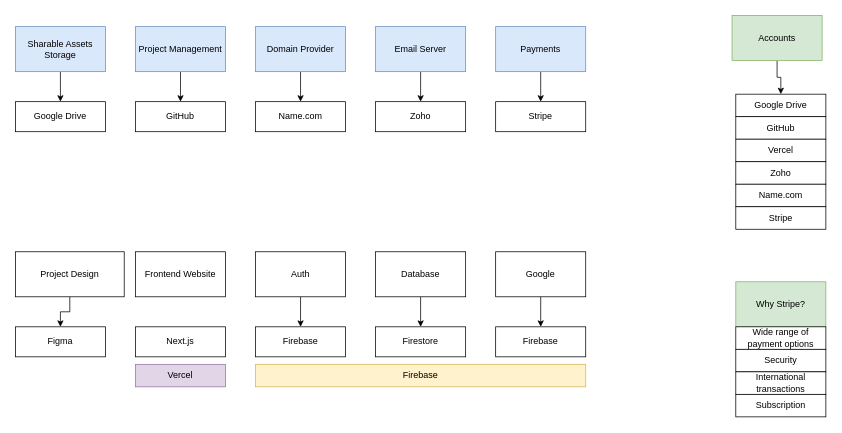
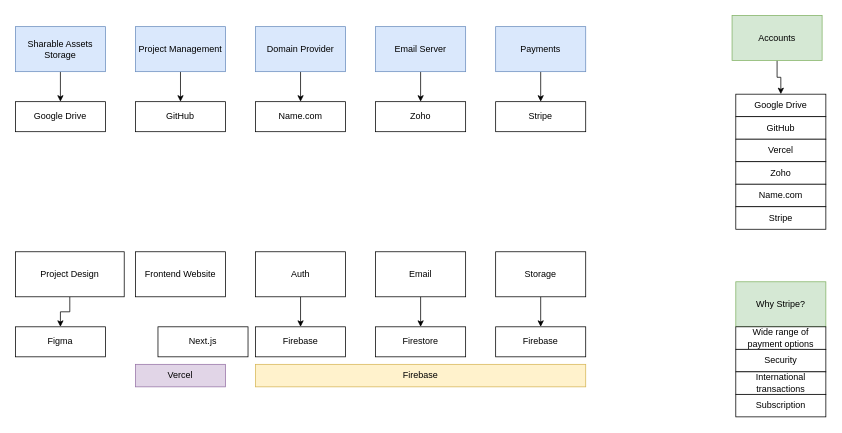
  <mxCell id="0" />
  <mxCell id="1" parent="0" />
  <mxCell id="2" style="edgeStyle=orthogonalEdgeStyle;rounded=0;orthogonalLoop=1;jettySize=auto;html=1;entryX=0.5;entryY=0;entryDx=0;entryDy=0;" parent="1" source="3" target="6" edge="1"><mxGeometry relative="1" as="geometry" /></mxCell>
  <mxCell id="3" value="Sharable Assets Storage" style="rounded=0;whiteSpace=wrap;html=1;fillColor=#dae8fc;strokeColor=#6c8ebf;" parent="1" vertex="1"><mxGeometry x="20" y="35" width="120" height="60" as="geometry" /></mxCell>
  <mxCell id="4" value="Frontend Website" style="rounded=0;whiteSpace=wrap;html=1;" parent="1" vertex="1"><mxGeometry x="180" y="335" width="120" height="60" as="geometry" /></mxCell>
- <mxCell id="5" value="Next.js" style="rounded=0;whiteSpace=wrap;html=1;" parent="1" vertex="1"><mxGeometry x="180" y="435" width="120" height="40" as="geometry" /></mxCell>
+ <mxCell id="5" value="Next.js" style="rounded=0;whiteSpace=wrap;html=1;" parent="1" vertex="1"><mxGeometry x="210" y="435" width="120" height="40" as="geometry" /></mxCell>
  <mxCell id="6" value="Google Drive" style="rounded=0;whiteSpace=wrap;html=1;" parent="1" vertex="1"><mxGeometry x="20" y="135" width="120" height="40" as="geometry" /></mxCell>
  <mxCell id="7" value="" style="edgeStyle=orthogonalEdgeStyle;rounded=0;orthogonalLoop=1;jettySize=auto;html=1;" parent="1" source="8" target="9" edge="1"><mxGeometry relative="1" as="geometry" /></mxCell>
- <mxCell id="8" value="Database" style="rounded=0;whiteSpace=wrap;html=1;" parent="1" vertex="1"><mxGeometry x="500" y="335" width="120" height="60" as="geometry" /></mxCell>
+ <mxCell id="8" value="Email" style="rounded=0;whiteSpace=wrap;html=1;" parent="1" vertex="1"><mxGeometry x="500" y="335" width="120" height="60" as="geometry" /></mxCell>
  <mxCell id="9" value="Firestore" style="rounded=0;whiteSpace=wrap;html=1;" parent="1" vertex="1"><mxGeometry x="500" y="435" width="120" height="40" as="geometry" /></mxCell>
  <mxCell id="10" value="" style="edgeStyle=orthogonalEdgeStyle;rounded=0;orthogonalLoop=1;jettySize=auto;html=1;" parent="1" source="11" target="12" edge="1"><mxGeometry relative="1" as="geometry" /></mxCell>
  <mxCell id="11" value="Auth" style="rounded=0;whiteSpace=wrap;html=1;" parent="1" vertex="1"><mxGeometry x="340" y="335" width="120" height="60" as="geometry" /></mxCell>
  <mxCell id="12" value="Firebase" style="rounded=0;whiteSpace=wrap;html=1;" parent="1" vertex="1"><mxGeometry x="340" y="435" width="120" height="40" as="geometry" /></mxCell>
  <mxCell id="13" style="edgeStyle=orthogonalEdgeStyle;rounded=0;orthogonalLoop=1;jettySize=auto;html=1;entryX=0.5;entryY=0;entryDx=0;entryDy=0;" parent="1" source="14" target="15" edge="1"><mxGeometry relative="1" as="geometry" /></mxCell>
  <mxCell id="14" value="Payments" style="rounded=0;whiteSpace=wrap;html=1;fillColor=#dae8fc;strokeColor=#6c8ebf;" parent="1" vertex="1"><mxGeometry x="660" y="35" width="120" height="60" as="geometry" /></mxCell>
  <mxCell id="15" value="Stripe" style="rounded=0;whiteSpace=wrap;html=1;" parent="1" vertex="1"><mxGeometry x="660" y="135" width="120" height="40" as="geometry" /></mxCell>
  <mxCell id="16" value="Firebase" style="rounded=0;whiteSpace=wrap;html=1;fillColor=#fff2cc;strokeColor=#d6b656;" parent="1" vertex="1"><mxGeometry x="340" y="485" width="440" height="30" as="geometry" /></mxCell>
  <mxCell id="17" style="edgeStyle=orthogonalEdgeStyle;rounded=0;orthogonalLoop=1;jettySize=auto;html=1;entryX=0.5;entryY=0;entryDx=0;entryDy=0;" parent="1" source="18" target="19" edge="1"><mxGeometry relative="1" as="geometry" /></mxCell>
  <mxCell id="18" value="Project Management" style="rounded=0;whiteSpace=wrap;html=1;fillColor=#dae8fc;strokeColor=#6c8ebf;" parent="1" vertex="1"><mxGeometry x="180" y="35" width="120" height="60" as="geometry" /></mxCell>
  <mxCell id="19" value="GitHub" style="rounded=0;whiteSpace=wrap;html=1;" parent="1" vertex="1"><mxGeometry x="180" y="135" width="120" height="40" as="geometry" /></mxCell>
  <mxCell id="20" value="Vercel" style="rounded=0;whiteSpace=wrap;html=1;fillColor=#e1d5e7;strokeColor=#9673a6;" parent="1" vertex="1"><mxGeometry x="180" y="485" width="120" height="30" as="geometry" /></mxCell>
  <mxCell id="21" style="edgeStyle=orthogonalEdgeStyle;rounded=0;orthogonalLoop=1;jettySize=auto;html=1;entryX=0.5;entryY=0;entryDx=0;entryDy=0;" parent="1" source="22" target="23" edge="1"><mxGeometry relative="1" as="geometry" /></mxCell>
  <mxCell id="22" value="Accounts" style="rounded=0;whiteSpace=wrap;html=1;fillColor=#d5e8d4;strokeColor=#82b366;" parent="1" vertex="1"><mxGeometry x="975" y="20" width="120" height="60" as="geometry" /></mxCell>
  <mxCell id="23" value="Google Drive" style="rounded=0;whiteSpace=wrap;html=1;" parent="1" vertex="1"><mxGeometry x="980" y="125" width="120" height="30" as="geometry" /></mxCell>
  <mxCell id="24" value="GitHub" style="rounded=0;whiteSpace=wrap;html=1;" parent="1" vertex="1"><mxGeometry x="980" y="155" width="120" height="30" as="geometry" /></mxCell>
  <mxCell id="25" value="Vercel" style="rounded=0;whiteSpace=wrap;html=1;" parent="1" vertex="1"><mxGeometry x="980" y="185" width="120" height="30" as="geometry" /></mxCell>
  <mxCell id="26" style="edgeStyle=orthogonalEdgeStyle;rounded=0;orthogonalLoop=1;jettySize=auto;html=1;entryX=0.5;entryY=0;entryDx=0;entryDy=0;" parent="1" source="27" target="28" edge="1"><mxGeometry relative="1" as="geometry" /></mxCell>
  <mxCell id="27" value="Project Design" style="rounded=0;whiteSpace=wrap;html=1;" parent="1" vertex="1"><mxGeometry x="20" y="335" width="145" height="60" as="geometry" /></mxCell>
  <mxCell id="28" value="Figma" style="rounded=0;whiteSpace=wrap;html=1;" parent="1" vertex="1"><mxGeometry x="20" y="435" width="120" height="40" as="geometry" /></mxCell>
  <mxCell id="29" style="edgeStyle=orthogonalEdgeStyle;rounded=0;orthogonalLoop=1;jettySize=auto;html=1;entryX=0.5;entryY=0;entryDx=0;entryDy=0;" parent="1" source="30" target="31" edge="1"><mxGeometry relative="1" as="geometry" /></mxCell>
  <mxCell id="30" value="Email Server" style="rounded=0;whiteSpace=wrap;html=1;fillColor=#dae8fc;strokeColor=#6c8ebf;" parent="1" vertex="1"><mxGeometry x="500" y="35" width="120" height="60" as="geometry" /></mxCell>
  <mxCell id="31" value="Zoho" style="rounded=0;whiteSpace=wrap;html=1;" parent="1" vertex="1"><mxGeometry x="500" y="135" width="120" height="40" as="geometry" /></mxCell>
  <mxCell id="32" value="Zoho" style="rounded=0;whiteSpace=wrap;html=1;" parent="1" vertex="1"><mxGeometry x="980" y="215" width="120" height="30" as="geometry" /></mxCell>
  <mxCell id="33" style="edgeStyle=orthogonalEdgeStyle;rounded=0;orthogonalLoop=1;jettySize=auto;html=1;entryX=0.5;entryY=0;entryDx=0;entryDy=0;" parent="1" source="34" target="35" edge="1"><mxGeometry relative="1" as="geometry" /></mxCell>
  <mxCell id="34" value="Domain Provider" style="rounded=0;whiteSpace=wrap;html=1;fillColor=#dae8fc;strokeColor=#6c8ebf;" parent="1" vertex="1"><mxGeometry x="340" y="35" width="120" height="60" as="geometry" /></mxCell>
  <mxCell id="35" value="Name.com" style="rounded=0;whiteSpace=wrap;html=1;" parent="1" vertex="1"><mxGeometry x="340" y="135" width="120" height="40" as="geometry" /></mxCell>
  <mxCell id="36" value="Name.com" style="rounded=0;whiteSpace=wrap;html=1;" parent="1" vertex="1"><mxGeometry x="980" y="245" width="120" height="30" as="geometry" /></mxCell>
  <mxCell id="37" value="" style="edgeStyle=orthogonalEdgeStyle;rounded=0;orthogonalLoop=1;jettySize=auto;html=1;" parent="1" source="38" target="39" edge="1"><mxGeometry relative="1" as="geometry" /></mxCell>
- <mxCell id="38" value="Google" style="rounded=0;whiteSpace=wrap;html=1;" parent="1" vertex="1"><mxGeometry x="660" y="335" width="120" height="60" as="geometry" /></mxCell>
+ <mxCell id="38" value="Storage" style="rounded=0;whiteSpace=wrap;html=1;" parent="1" vertex="1"><mxGeometry x="660" y="335" width="120" height="60" as="geometry" /></mxCell>
  <mxCell id="39" value="Firebase" style="rounded=0;whiteSpace=wrap;html=1;" parent="1" vertex="1"><mxGeometry x="660" y="435" width="120" height="40" as="geometry" /></mxCell>
  <mxCell id="40" value="Why Stripe?" style="rounded=0;whiteSpace=wrap;html=1;fillColor=#d5e8d4;strokeColor=#82b366;" parent="1" vertex="1"><mxGeometry x="980" y="375" width="120" height="60" as="geometry" /></mxCell>
  <mxCell id="41" value="Wide range of payment options" style="rounded=0;whiteSpace=wrap;html=1;" parent="1" vertex="1"><mxGeometry x="980" y="435" width="120" height="30" as="geometry" /></mxCell>
  <mxCell id="42" value="Security " style="rounded=0;whiteSpace=wrap;html=1;" parent="1" vertex="1"><mxGeometry x="980" y="465" width="120" height="30" as="geometry" /></mxCell>
  <mxCell id="43" value="International transactions" style="rounded=0;whiteSpace=wrap;html=1;" parent="1" vertex="1"><mxGeometry x="980" y="495" width="120" height="30" as="geometry" /></mxCell>
  <mxCell id="44" value="Subscription " style="rounded=0;whiteSpace=wrap;html=1;" parent="1" vertex="1"><mxGeometry x="980" y="525" width="120" height="30" as="geometry" /></mxCell>
  <mxCell id="45" value="Stripe" style="rounded=0;whiteSpace=wrap;html=1;" parent="1" vertex="1"><mxGeometry x="980" y="275" width="120" height="30" as="geometry" /></mxCell>
